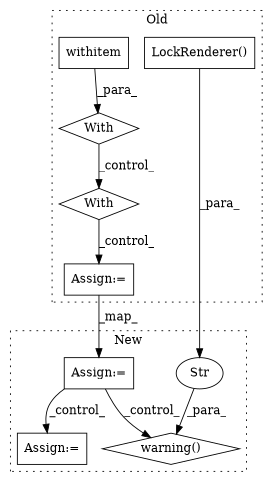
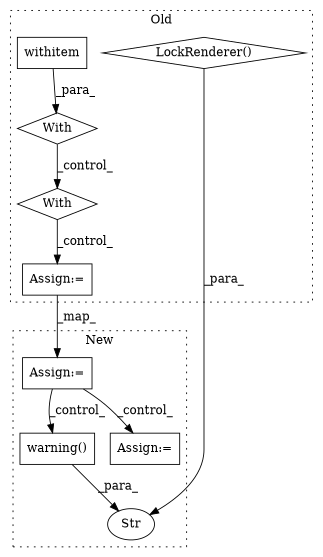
  digraph {
    node [a=68 l=3 s=6979 shape=box]
-   n1 [a=75 l=32 label="LockRenderer()"]
+   n1 [a=75 l=32 label="LockRenderer()" shape=diamond]
    n2 [a=39 l="5,31" label=With s="7025,7047" shape=diamond]
    n3 [label="Assign:=" s=7082]
    n4 [a=39 l="5,29" label=With s="6974,6996" shape=diamond]
    n5 [a=49 l=17 label=withitem]
-   n6 [a=75 l="15,1" label="warning()" s="7334,7373" shape=diamond]
+   n6 [a=75 l="15,1" label="warning()" s="7334,7373"]
    n7 [a=66 l=24 label=Str s=7349 shape=ellipse]
    n8 [label="Assign:=" s=7169]
    n9 [label="Assign:=" s=7864]
    subgraph cluster_1 {
      label=Old
      style=dotted
      n1
      n2
      n3
      n4
      n5
    }
    subgraph cluster_2 {
      label=New
      style=dotted
      n6
      n7
      n8
      n9
    }
    n1 -> n7 [label=_para_]
    n2 -> n3 [label=_control_]
    n3 -> n8 [label=_map_]
    n4 -> n2 [label=_control_]
    n5 -> n4 [label=_para_]
-   n7 -> n6 [label=_para_]
+   n6 -> n7 [label=_para_]
    n8 -> n6 [label=_control_]
    n8 -> n9 [label=_control_]
  }
